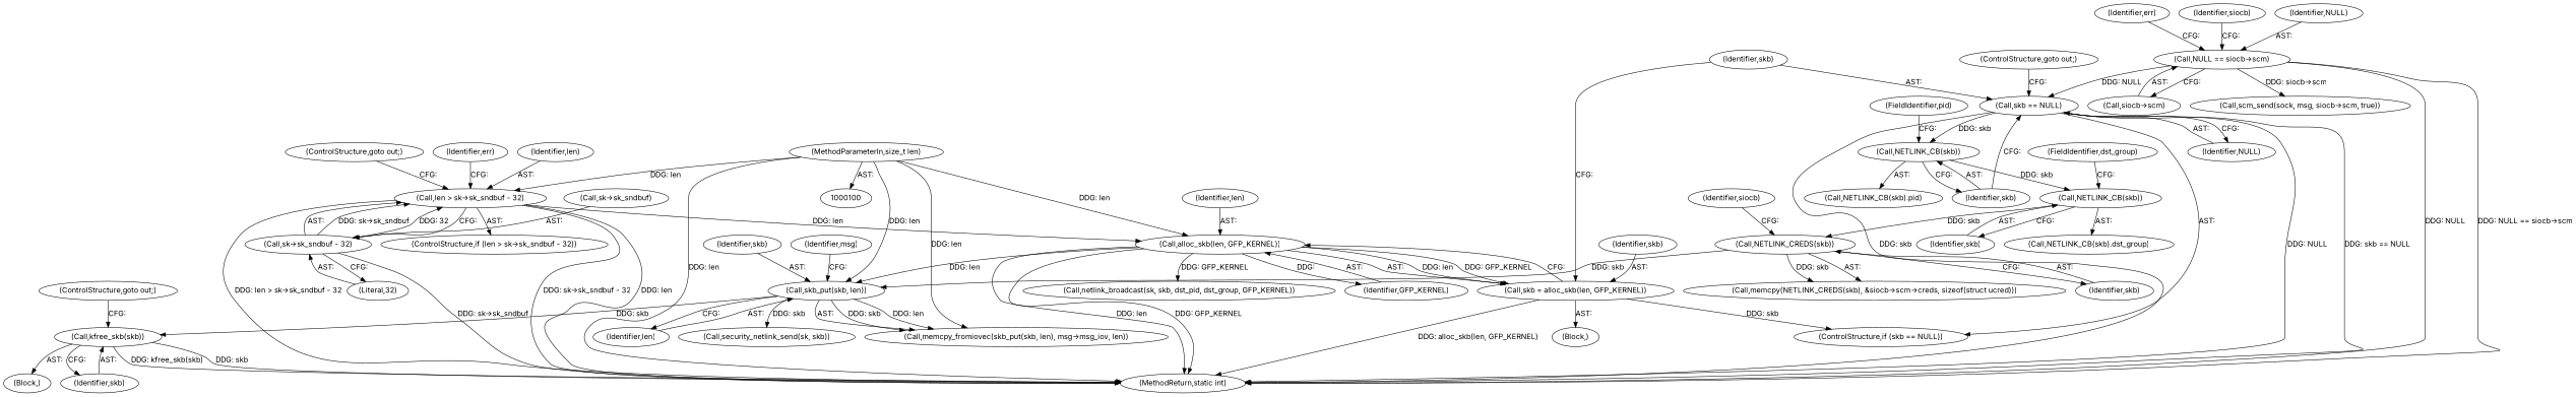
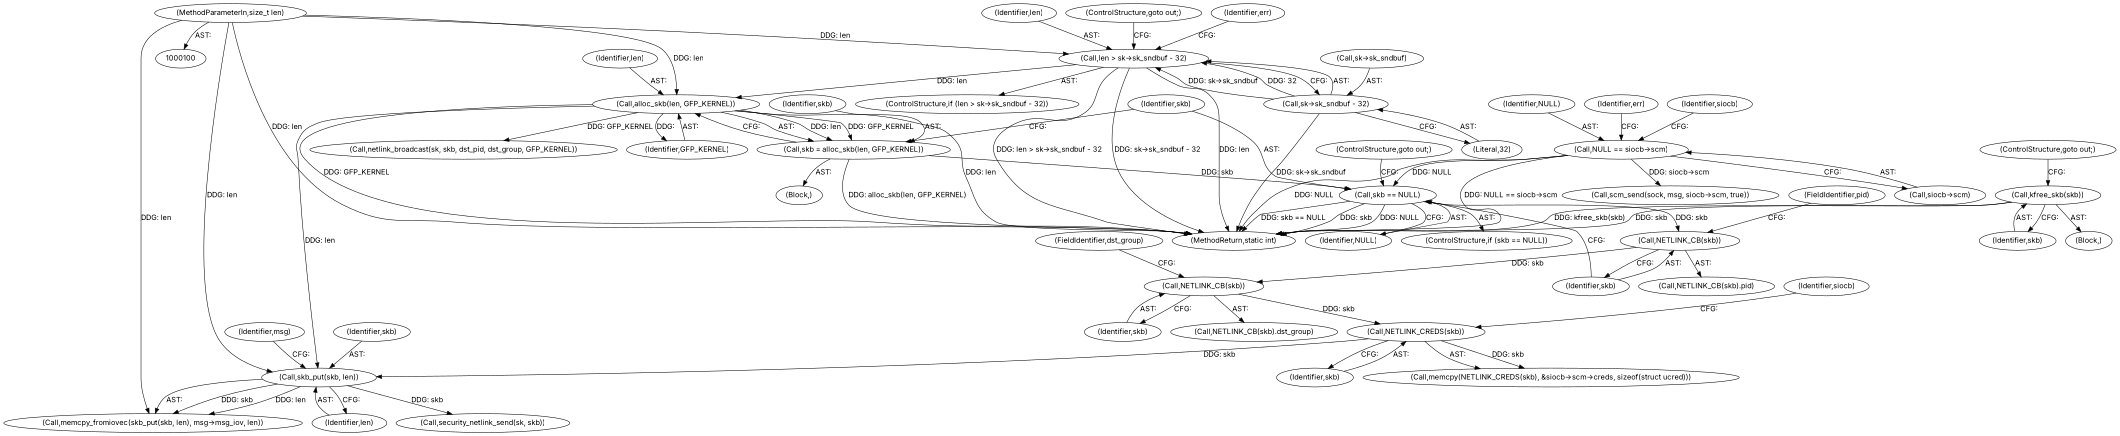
  digraph {
    fontname=Inter
    node [fontname=Inter]
    edge [fontname=Inter]
    n1 [label="(Call,kfree_skb(skb))"]
    n2 [label="(MethodReturn,static int)"]
    n3 [label="(Identifier,skb)"]
    n4 [label="(Block,)"]
    n5 [label="(Call,skb_put(skb, len))"]
    n6 [label="(Call,memcpy_fromiovec(skb_put(skb, len), msg->msg_iov, len))"]
    n7 [label="(Identifier,len)"]
    n8 [label="(Call,security_netlink_send(sk, skb))"]
    n9 [label="(Call,NETLINK_CREDS(skb))"]
    n10 [label="(Identifier,skb)"]
    n11 [label="(Call,memcpy(NETLINK_CREDS(skb), &siocb->scm->creds, sizeof(struct ucred)))"]
    n12 [label="(Call,NETLINK_CB(skb))"]
    n13 [label="(Identifier,skb)"]
    n14 [label="(Call,NETLINK_CB(skb).dst_group)"]
    n15 [label="(Call,NETLINK_CB(skb))"]
    n16 [label="(Call,NETLINK_CB(skb).pid)"]
    n17 [label="(Identifier,skb)"]
    n18 [label="(Call,skb == NULL)"]
    n19 [label="(Identifier,NULL)"]
    n20 [label="(ControlStructure,if (skb == NULL))"]
    n21 [label="(Call,skb = alloc_skb(len, GFP_KERNEL))"]
    n22 [label="(Call,alloc_skb(len, GFP_KERNEL))"]
    n23 [label="(Block,)"]
    n24 [label="(Call,netlink_broadcast(sk, skb, dst_pid, dst_group, GFP_KERNEL))"]
    n25 [label="(Identifier,GFP_KERNEL)"]
    n26 [label="(Call,len > sk->sk_sndbuf - 32)"]
    n27 [label="(Call,sk->sk_sndbuf - 32)"]
    n28 [label="(ControlStructure,if (len > sk->sk_sndbuf - 32))"]
    n29 [label="(Literal,32)"]
    n30 [label="(MethodParameterIn,size_t len)"]
    1000100
    n32 [label="(Call,NULL == siocb->scm)"]
    n33 [label="(Call,siocb->scm)"]
    n34 [label="(Call,scm_send(sock, msg, siocb->scm, true))"]
    n35 [label="(Identifier,msg)"]
    n36 [label="(Call,sk->sk_sndbuf)"]
    n37 [label="(Identifier,err)"]
    n38 [label="(Identifier,len)"]
    n39 [label="(Identifier,skb)"]
    n40 [label="(Identifier,skb)"]
    n41 [label="(ControlStructure,goto out;)"]
    n42 [label="(ControlStructure,goto out;)"]
    n43 [label="(Identifier,len)"]
    n44 [label="(Identifier,skb)"]
    n45 [label="(FieldIdentifier,pid)"]
    n46 [label="(ControlStructure,goto out;)"]
    n47 [label="(Identifier,err)"]
    n48 [label="(Identifier,siocb)"]
    n49 [label="(FieldIdentifier,dst_group)"]
    n50 [label="(Identifier,NULL)"]
    n51 [label="(Identifier,siocb)"]
    n1 -> n2 [label="DDG: kfree_skb(skb)"]
    n1 -> n2 [label="DDG: skb"]
    n1 -> n3 [label="CFG: "]
    n1 -> n4 [label="AST: "]
    n3 -> n1 [label="AST: "]
-   n5 -> n1 [label="DDG: skb"]
    n5 -> n6 [label="AST: "]
    n5 -> n6 [label="DDG: skb"]
    n5 -> n6 [label="DDG: len"]
    n5 -> n7 [label="CFG: "]
    n5 -> n8 [label="DDG: skb"]
    n7 -> n5 [label="AST: "]
    n9 -> n5 [label="DDG: skb"]
    n9 -> n10 [label="CFG: "]
    n9 -> n11 [label="AST: "]
    n9 -> n11 [label="DDG: skb"]
    n10 -> n9 [label="AST: "]
    n12 -> n9 [label="DDG: skb"]
    n12 -> n13 [label="CFG: "]
    n12 -> n14 [label="AST: "]
    n13 -> n12 [label="AST: "]
    n15 -> n12 [label="DDG: skb"]
    n15 -> n16 [label="AST: "]
    n15 -> n17 [label="CFG: "]
    n17 -> n15 [label="AST: "]
    n17 -> n18 [label="CFG: "]
    n18 -> n2 [label="DDG: skb"]
    n18 -> n2 [label="DDG: NULL"]
    n18 -> n2 [label="DDG: skb == NULL"]
    n18 -> n15 [label="DDG: skb"]
    n18 -> n19 [label="CFG: "]
    n18 -> n20 [label="AST: "]
    n19 -> n18 [label="AST: "]
    n21 -> n2 [label="DDG: alloc_skb(len, GFP_KERNEL)"]
-   n21 -> n20 [label="DDG: skb"]
+   n21 -> n18 [label="DDG: skb"]
    n21 -> n22 [label="CFG: "]
    n21 -> n23 [label="AST: "]
    n22 -> n2 [label="DDG: len"]
    n22 -> n2 [label="DDG: GFP_KERNEL"]
    n22 -> n5 [label="DDG: len"]
    n22 -> n21 [label="AST: "]
    n22 -> n21 [label="DDG: len"]
    n22 -> n21 [label="DDG: GFP_KERNEL"]
    n22 -> n24 [label="DDG: GFP_KERNEL"]
    n22 -> n25 [label="DDG: "]
    n25 -> n22 [label="AST: "]
    n26 -> n2 [label="DDG: len > sk->sk_sndbuf - 32"]
    n26 -> n2 [label="DDG: sk->sk_sndbuf - 32"]
    n26 -> n2 [label="DDG: len"]
    n26 -> n22 [label="DDG: len"]
    n26 -> n27 [label="CFG: "]
    n26 -> n28 [label="AST: "]
    n27 -> n2 [label="DDG: sk->sk_sndbuf"]
    n27 -> n26 [label="AST: "]
    n27 -> n26 [label="DDG: sk->sk_sndbuf"]
    n27 -> n26 [label="DDG: 32"]
    n27 -> n29 [label="CFG: "]
    n29 -> n27 [label="AST: "]
    n30 -> n2 [label="DDG: len"]
    n30 -> n5 [label="DDG: len"]
    n30 -> n6 [label="DDG: len"]
    n30 -> n22 [label="DDG: len"]
    n30 -> n26 [label="DDG: len"]
    n30 -> 1000100 [label="AST: "]
    n32 -> n2 [label="DDG: NULL"]
    n32 -> n2 [label="DDG: NULL == siocb->scm"]
    n32 -> n18 [label="DDG: NULL"]
    n32 -> n33 [label="CFG: "]
    n32 -> n34 [label="DDG: siocb->scm"]
    n33 -> n32 [label="AST: "]
    n35 -> n5 [label="CFG: "]
    n36 -> n27 [label="AST: "]
    n37 -> n32 [label="CFG: "]
    n38 -> n22 [label="AST: "]
    n39 -> n5 [label="AST: "]
    n40 -> n18 [label="AST: "]
    n40 -> n21 [label="CFG: "]
    n41 -> n18 [label="CFG: "]
    n42 -> n1 [label="CFG: "]
    n43 -> n26 [label="AST: "]
    n44 -> n21 [label="AST: "]
    n45 -> n15 [label="CFG: "]
    n46 -> n26 [label="CFG: "]
    n47 -> n26 [label="CFG: "]
    n48 -> n32 [label="CFG: "]
    n49 -> n12 [label="CFG: "]
    n50 -> n32 [label="AST: "]
    n51 -> n9 [label="CFG: "]
  }
